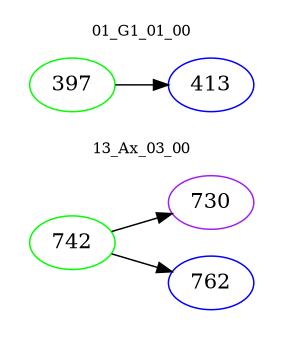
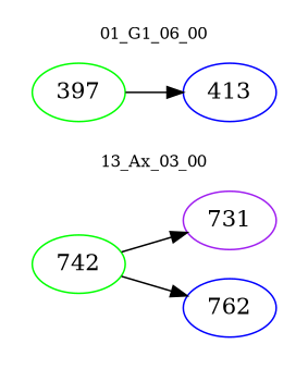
  digraph {
    rankdir=LR
    node [color=green]
    edge [color=black]
    n1 [label=742]
    n2 [color=blue label=762]
-   n3 [color=purple label=730]
+   n3 [color=purple label=731]
    n4 [label=397]
    n5 [color=blue label=413]
    subgraph cluster_1 {
      color=white
      fontsize=10
      label="13_Ax_03_00"
      n1
      n2
      n3
    }
    subgraph cluster_2 {
      color=white
      fontsize=10
-     label="01_G1_01_00"
+     label="01_G1_06_00"
      n4
      n5
    }
    n1 -> n2
    n1 -> n3
    n4 -> n5
  }
